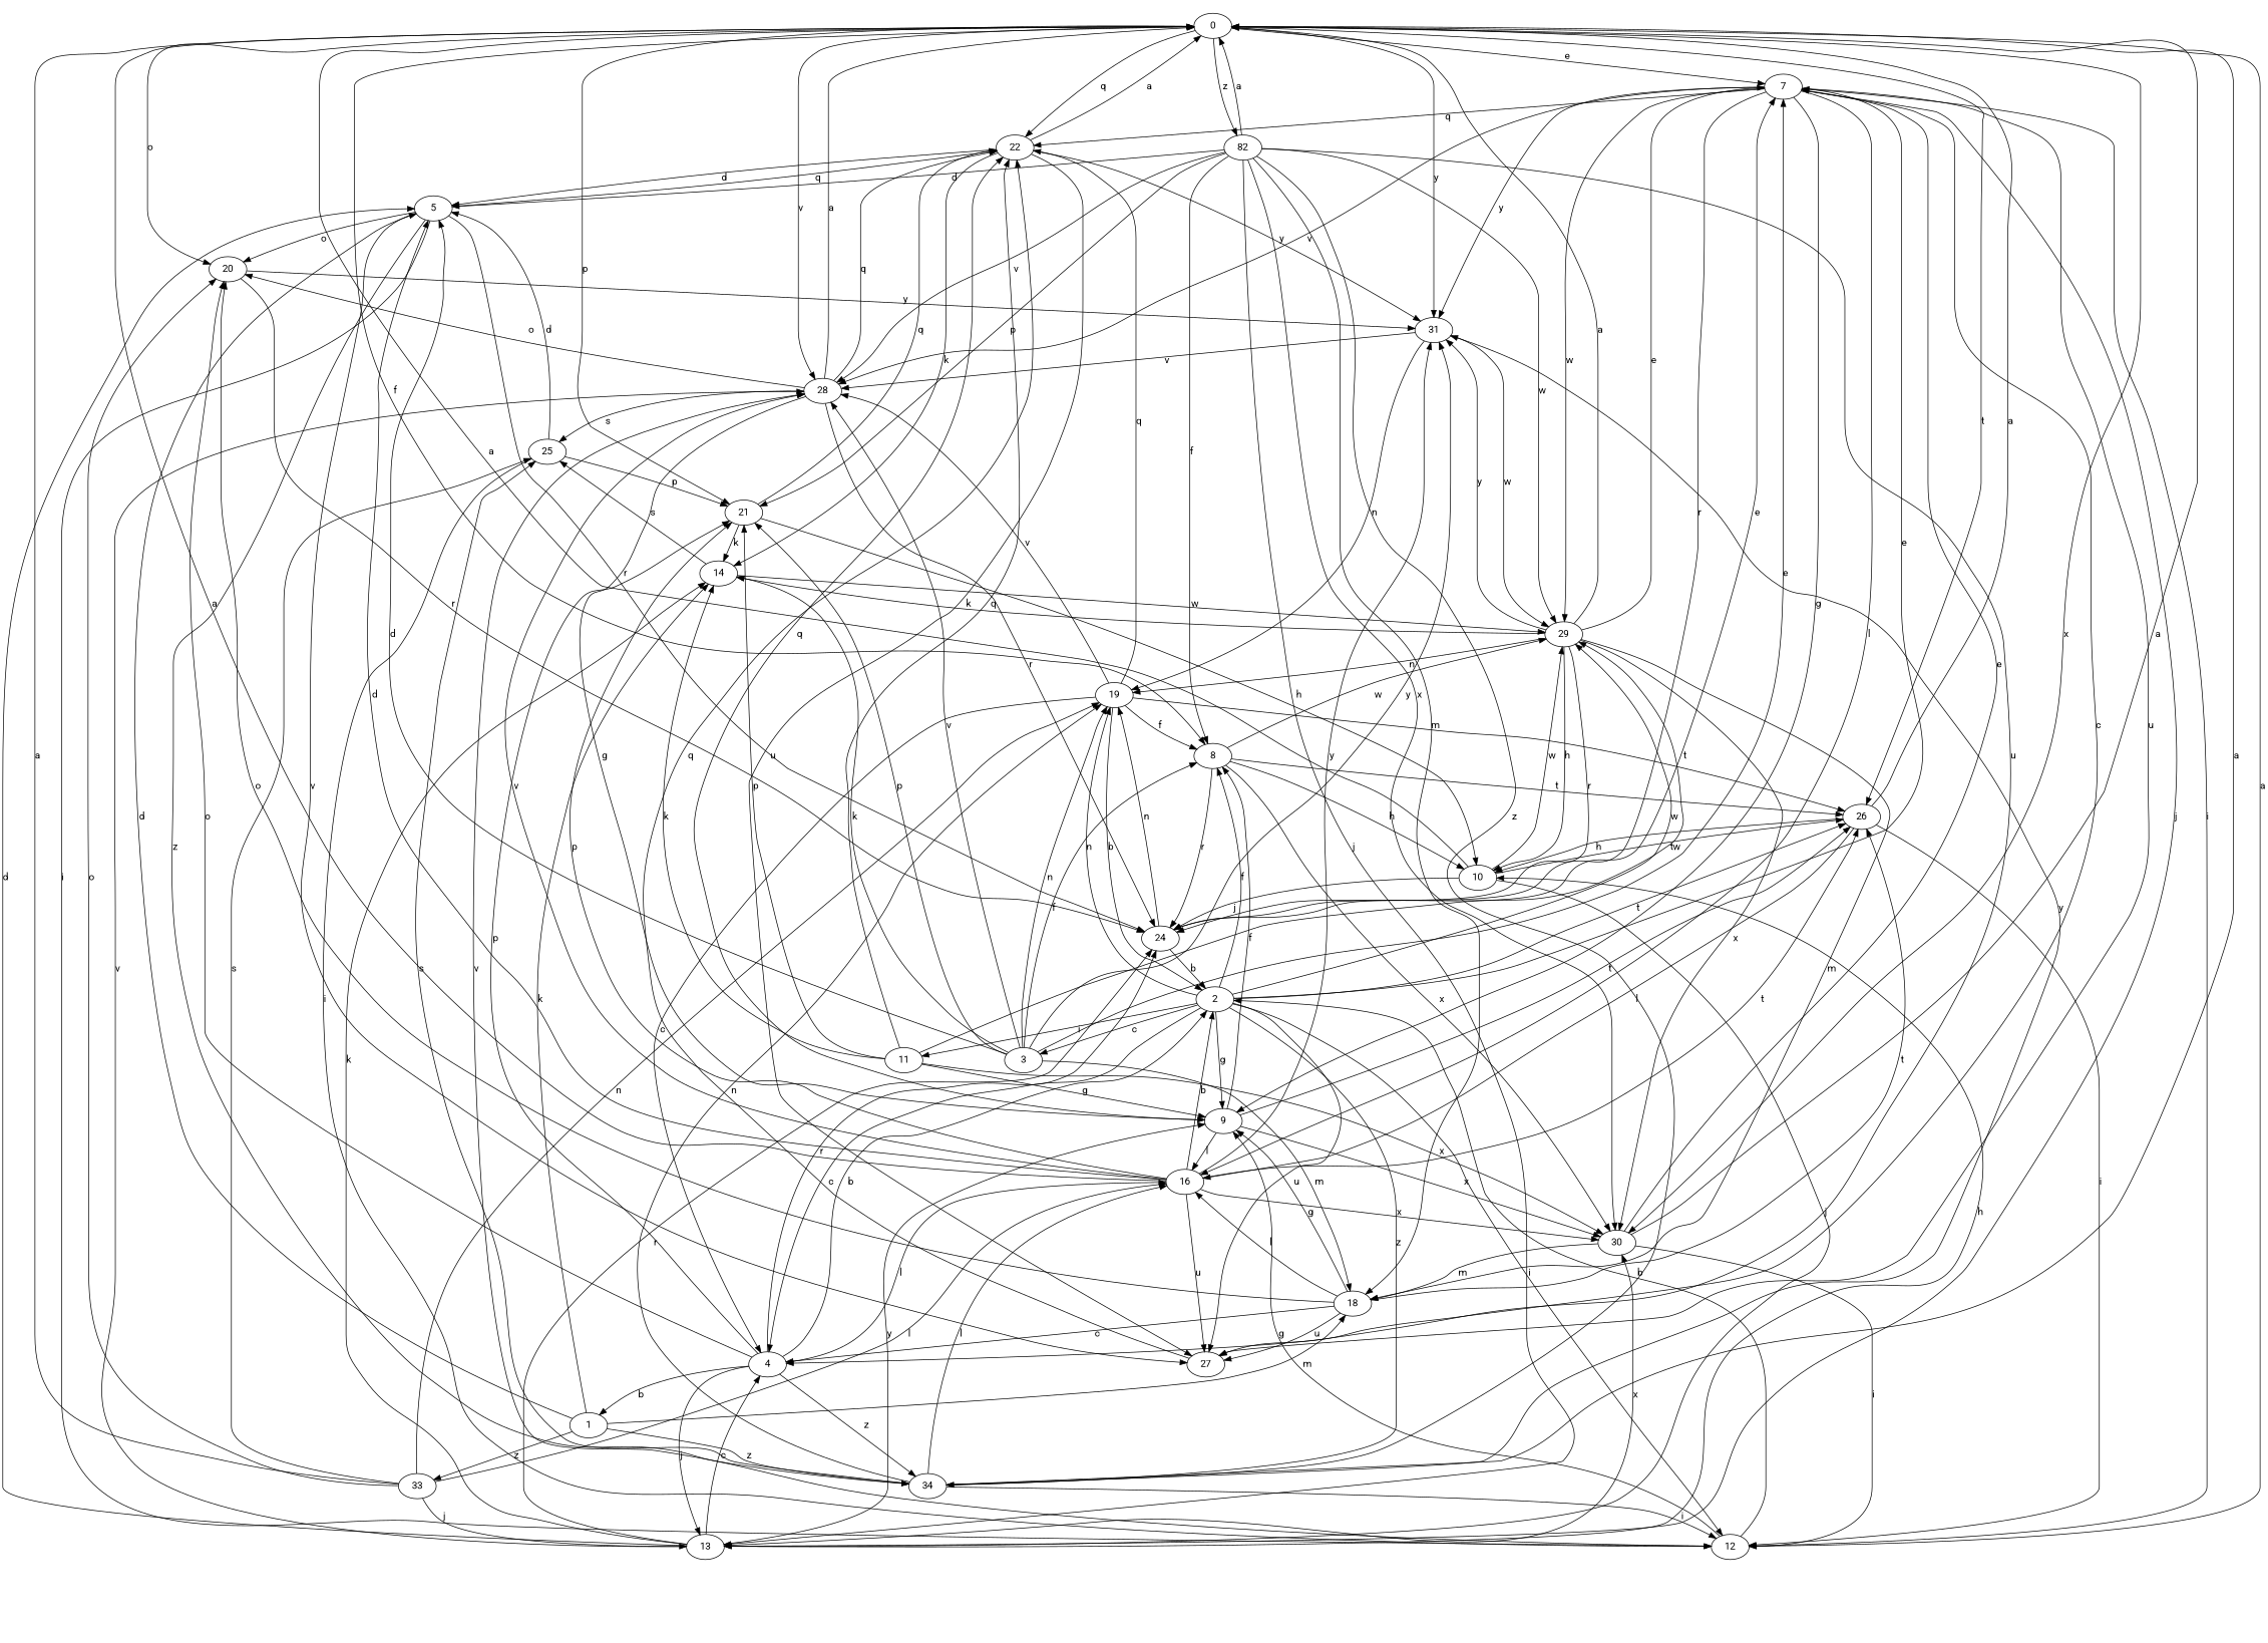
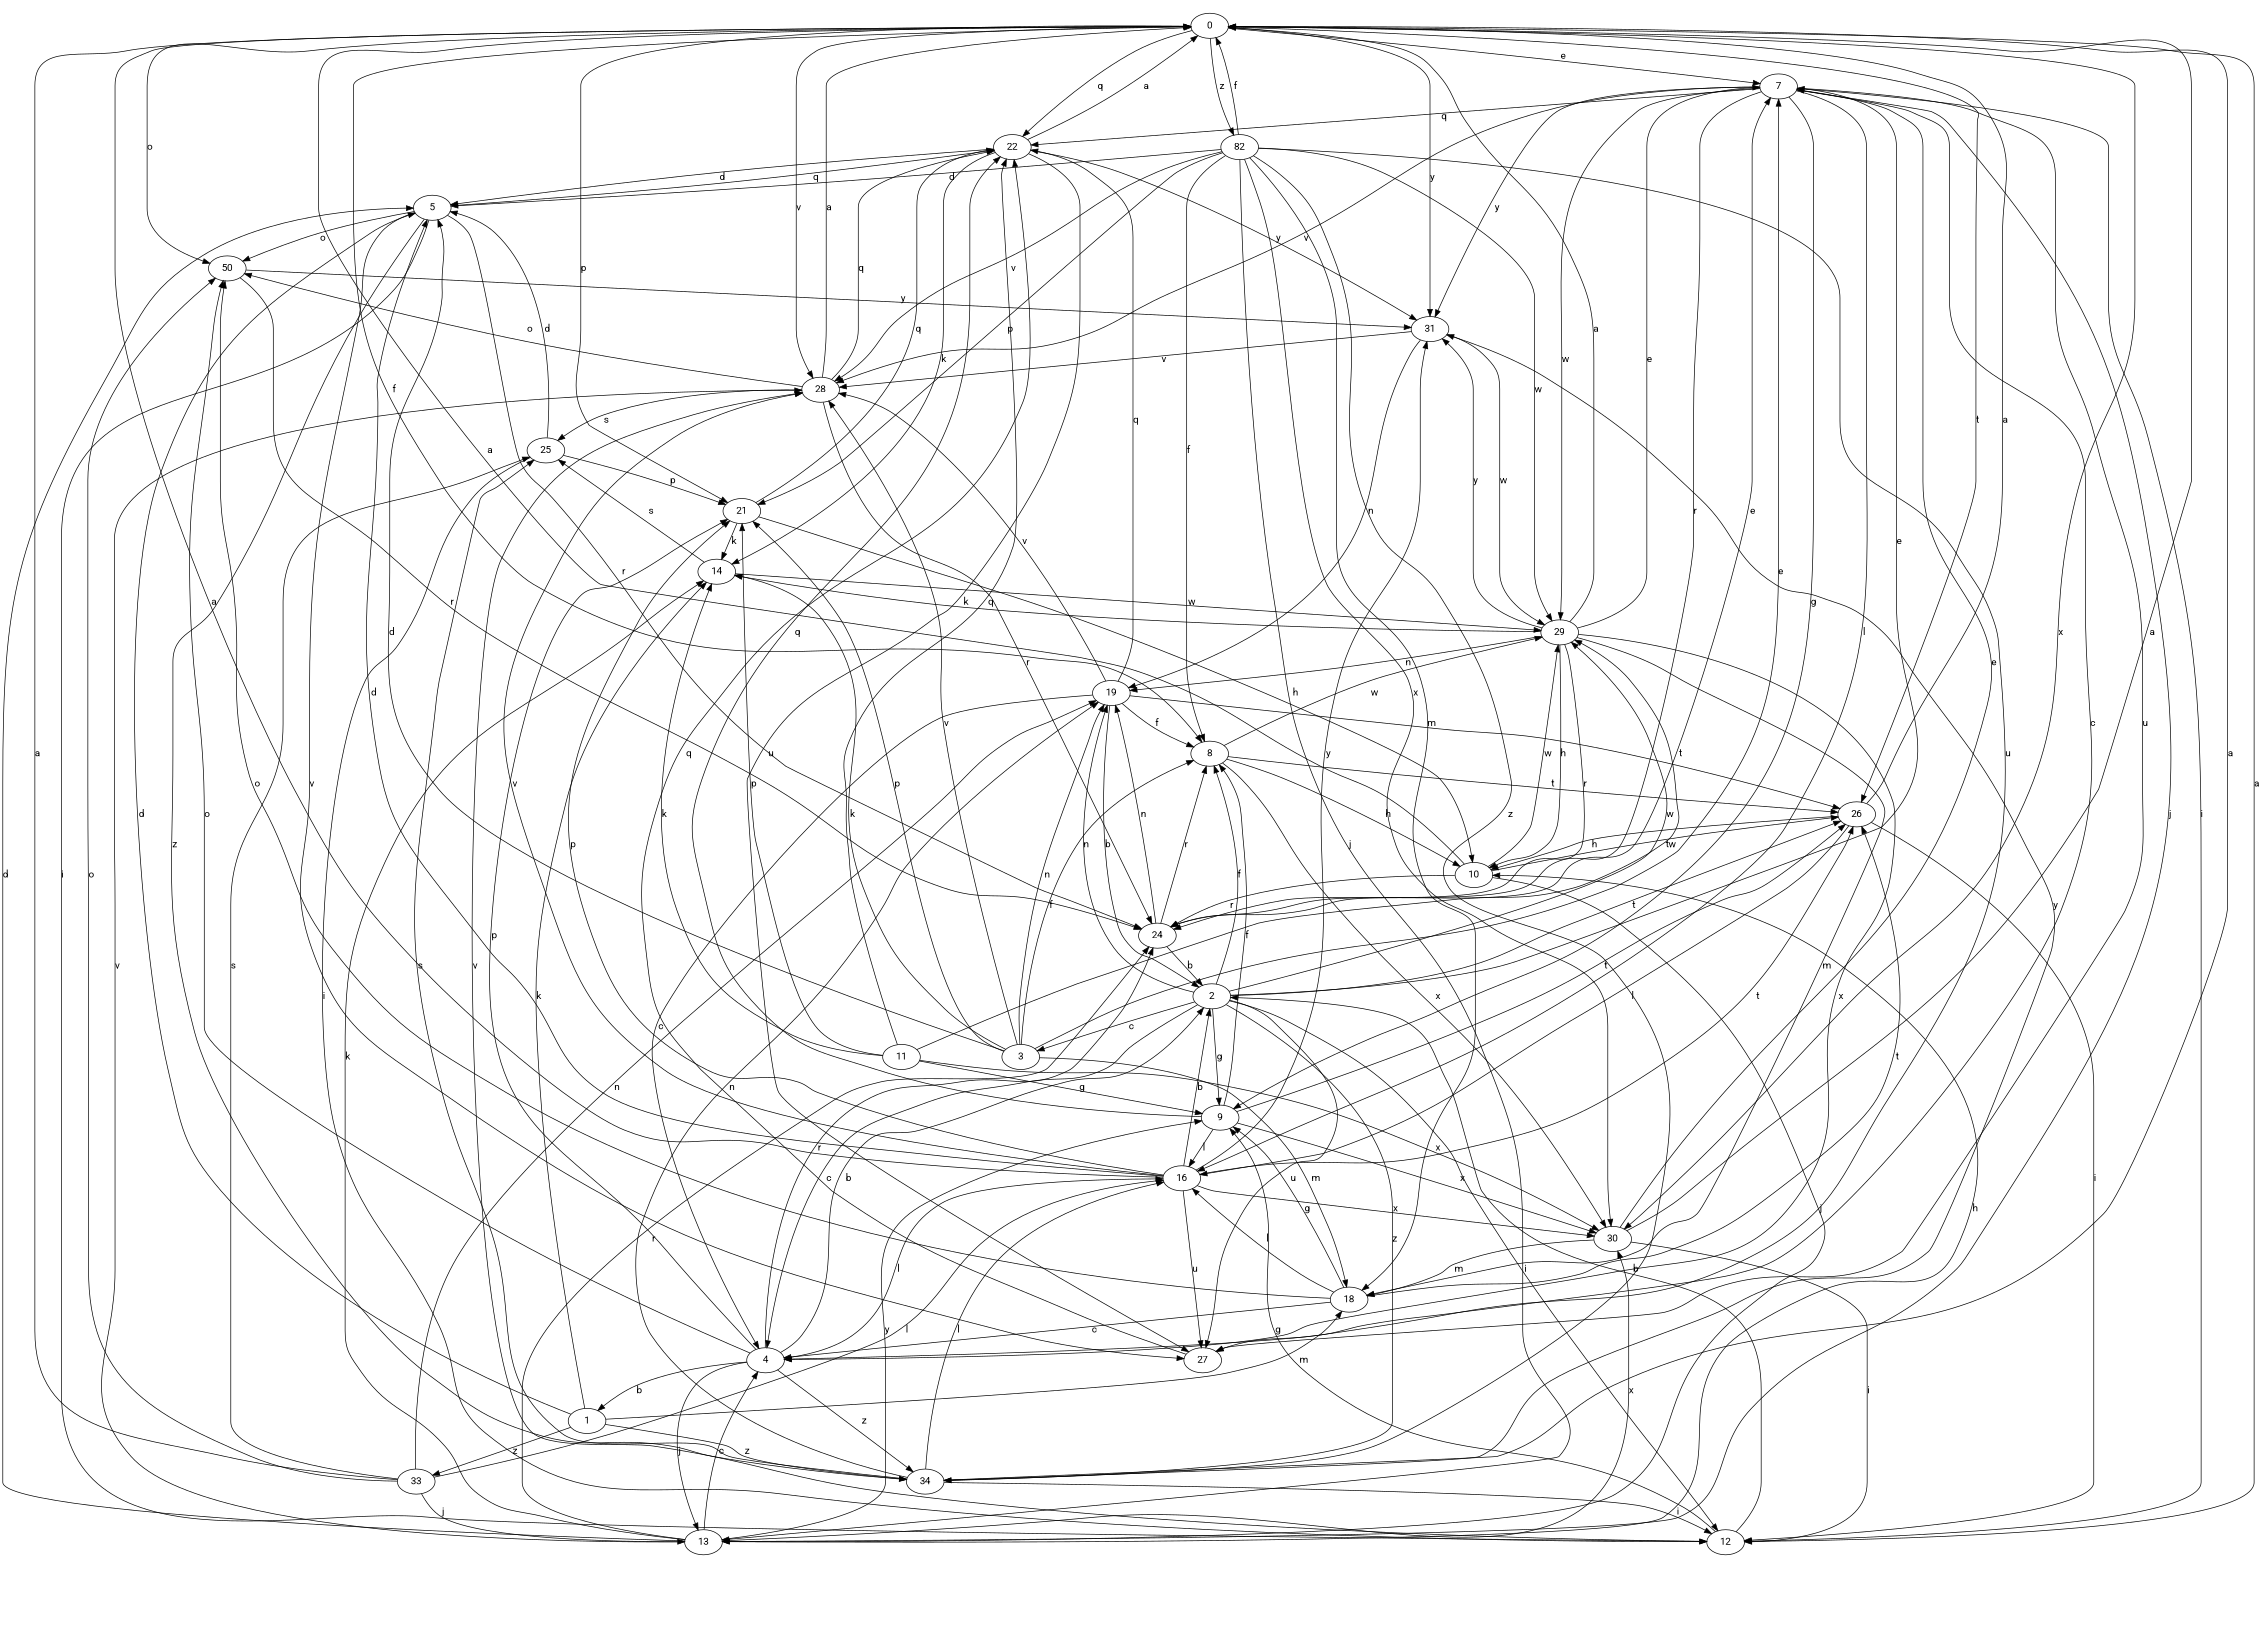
  strict digraph {
    fontname=Roboto
    node [fontname=Roboto]
    edge [fontname=Roboto]
    0
    7
    8
-   20
+   20 [label=50]
    21
    22
    26
    28
    30
    31
    n11 [label=82]
    4
    9
    12
    27
    29
    13
    16
    24
    10
    14
    5
    25
    18
    19
    34
    1
    33
    2
    3
    11
    0 -> 7 [label=e]
    0 -> 8 [label=f]
    0 -> 20 [label=o]
    0 -> 21 [label=p]
    0 -> 22 [label=q]
    0 -> 26 [label=t]
    0 -> 28 [label=v]
    0 -> 30 [label=x]
    0 -> 31 [label=y]
    0 -> n11 [label=z]
    7 -> 22 [label=q]
    7 -> 28 [label=v]
    7 -> 31 [label=y]
    7 -> 4 [label=c]
    7 -> 9 [label=g]
    7 -> 12 [label=i]
    7 -> 27 [label=u]
    7 -> 29 [label=w]
    7 -> 13 [label=j]
    7 -> 16 [label=l]
    7 -> 24 [label=r]
    8 -> 26 [label=t]
    8 -> 30 [label=x]
    8 -> 29 [label=w]
-   8 -> 24 [label=r]
+   24 -> 8 [label=r]
    8 -> 10 [label=h]
    20 -> 31 [label=y]
    20 -> 24 [label=r]
    21 -> 22 [label=q]
    21 -> 10 [label=h]
    21 -> 14 [label=k]
    22 -> 0 [label=a]
    22 -> 31 [label=y]
    22 -> 27 [label=u]
    22 -> 14 [label=k]
    22 -> 5 [label=d]
    26 -> 0 [label=a]
    26 -> 12 [label=i]
    26 -> 16 [label=l]
    26 -> 10 [label=h]
    28 -> 0 [label=a]
    28 -> 20 [label=o]
    28 -> 22 [label=q]
-   28 -> 9 [label=g]
    28 -> 24 [label=r]
    28 -> 25 [label=s]
    30 -> 0 [label=a]
    30 -> 7 [label=e]
    30 -> 12 [label=i]
    30 -> 18 [label=m]
    31 -> 28 [label=v]
    31 -> 29 [label=w]
    31 -> 19 [label=n]
-   n11 -> 0 [label=a]
+   n11 -> 0 [label=f]
    n11 -> 8 [label=f]
    n11 -> 21 [label=p]
    n11 -> 28 [label=v]
    n11 -> 30 [label=x]
    n11 -> 27 [label=u]
    n11 -> 29 [label=w]
    n11 -> 13 [label=j]
    n11 -> 5 [label=d]
    n11 -> 18 [label=m]
    n11 -> 34 [label=z]
    4 -> 20 [label=o]
    4 -> 21 [label=p]
    4 -> 13 [label=j]
    4 -> 16 [label=l]
    4 -> 24 [label=r]
    4 -> 34 [label=z]
    4 -> 1 [label=b]
    4 -> 2 [label=b]
    9 -> 8 [label=f]
    9 -> 22 [label=q]
    9 -> 26 [label=t]
    9 -> 30 [label=x]
    9 -> 16 [label=l]
    12 -> 0 [label=a]
    12 -> 28 [label=v]
    12 -> 9 [label=g]
    12 -> 2 [label=b]
    27 -> 22 [label=q]
    29 -> 0 [label=a]
    29 -> 7 [label=e]
-   29 -> 30 [label=x]
+   29 -> 4 [label=x]
    29 -> 31 [label=y]
    29 -> 24 [label=r]
    29 -> 10 [label=h]
    29 -> 14 [label=k]
    29 -> 18 [label=m]
    29 -> 19 [label=n]
    13 -> 28 [label=v]
    13 -> 30 [label=x]
    13 -> 4 [label=c]
    13 -> 9 [label=y]
    13 -> 24 [label=r]
    13 -> 10 [label=h]
    13 -> 14 [label=k]
    13 -> 5 [label=d]
    16 -> 0 [label=a]
    16 -> 21 [label=p]
    16 -> 26 [label=t]
    16 -> 28 [label=v]
    16 -> 30 [label=x]
    16 -> 31 [label=y]
    16 -> 27 [label=u]
    16 -> 5 [label=d]
    16 -> 2 [label=b]
    24 -> 7 [label=e]
    24 -> 19 [label=n]
    24 -> 2 [label=b]
    10 -> 0 [label=a]
    10 -> 26 [label=t]
    10 -> 29 [label=w]
    10 -> 13 [label=j]
-   10 -> 24 [label=j]
+   10 -> 24 [label=r]
    14 -> 29 [label=w]
    14 -> 25 [label=s]
    5 -> 20 [label=o]
    5 -> 22 [label=q]
    5 -> 12 [label=i]
    5 -> 27 [label=v]
    5 -> 24 [label=r]
    5 -> 34 [label=z]
    25 -> 21 [label=p]
    25 -> 12 [label=i]
    25 -> 5 [label=d]
    18 -> 20 [label=o]
    18 -> 26 [label=t]
    18 -> 4 [label=c]
    18 -> 9 [label=g]
-   18 -> 27 [label=u]
    18 -> 16 [label=l]
    19 -> 8 [label=f]
    19 -> 22 [label=q]
    19 -> 26 [label=t]
    19 -> 28 [label=v]
    19 -> 4 [label=c]
    19 -> 2 [label=b]
    34 -> 0 [label=a]
    34 -> 31 [label=y]
    34 -> 12 [label=i]
    34 -> 16 [label=l]
    34 -> 25 [label=s]
    34 -> 19 [label=n]
    1 -> 14 [label=k]
    1 -> 5 [label=d]
    1 -> 18 [label=m]
    1 -> 34 [label=z]
    1 -> 33 [label=z]
    33 -> 0 [label=a]
    33 -> 20 [label=o]
    33 -> 13 [label=j]
    33 -> 16 [label=l]
    33 -> 25 [label=s]
    33 -> 19 [label=n]
    2 -> 7 [label=e]
    2 -> 8 [label=f]
    2 -> 26 [label=t]
    2 -> 4 [label=c]
    2 -> 9 [label=g]
    2 -> 12 [label=i]
    2 -> 27 [label=u]
    2 -> 29 [label=w]
    2 -> 19 [label=n]
    2 -> 34 [label=z]
    2 -> 3 [label=c]
-   2 -> 11 [label=i]
    3 -> 7 [label=e]
    3 -> 8 [label=f]
    3 -> 21 [label=p]
    3 -> 28 [label=v]
-   3 -> 31 [label=y]
    3 -> 14 [label=k]
    3 -> 5 [label=d]
    3 -> 18 [label=m]
    3 -> 19 [label=n]
    11 -> 21 [label=p]
    11 -> 22 [label=q]
    11 -> 30 [label=x]
    11 -> 9 [label=g]
    11 -> 29 [label=w]
    11 -> 14 [label=k]
  }
